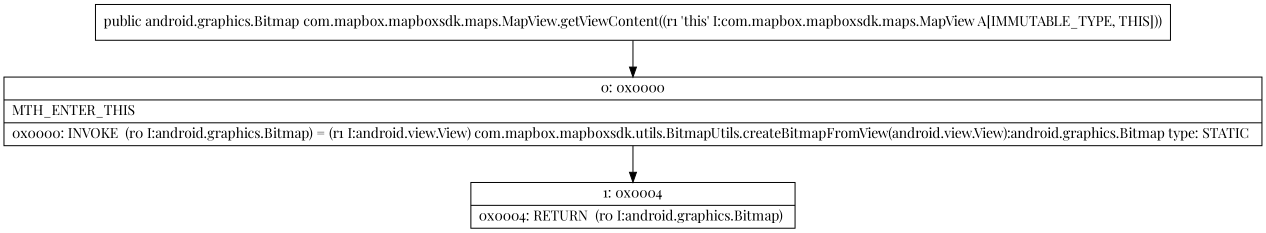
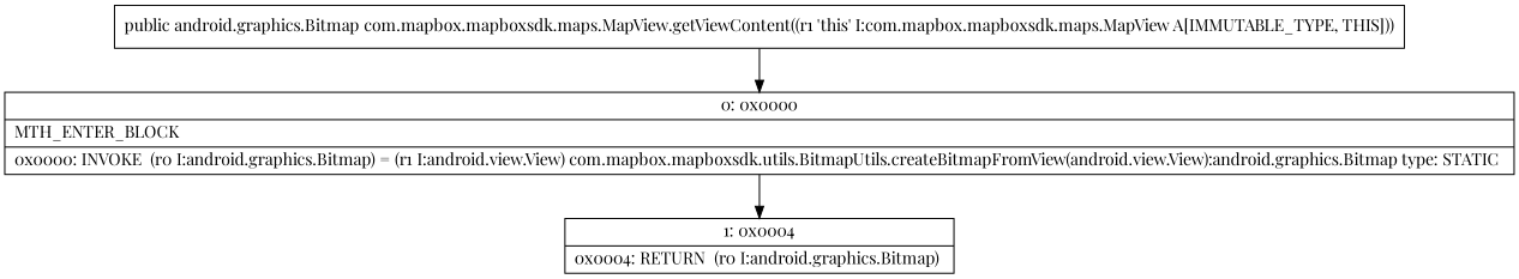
  digraph {
    fontname="Playfair Display"
    node [shape=record fontname="Playfair Display"]
    edge [fontname="Playfair Display"]
-   n1 [label="{0\:\ 0x0000|MTH_ENTER_THIS\l|0x0000: INVOKE  (r0 I:android.graphics.Bitmap) = (r1 I:android.view.View) com.mapbox.mapboxsdk.utils.BitmapUtils.createBitmapFromView(android.view.View):android.graphics.Bitmap type: STATIC \l}"]
+   n1 [label="{0\:\ 0x0000|MTH_ENTER_BLOCK\l|0x0000: INVOKE  (r0 I:android.graphics.Bitmap) = (r1 I:android.view.View) com.mapbox.mapboxsdk.utils.BitmapUtils.createBitmapFromView(android.view.View):android.graphics.Bitmap type: STATIC \l}"]
    n2 [label="{1\:\ 0x0004|0x0004: RETURN  (r0 I:android.graphics.Bitmap) \l}"]
    n3 [label="{public android.graphics.Bitmap com.mapbox.mapboxsdk.maps.MapView.getViewContent((r1 'this' I:com.mapbox.mapboxsdk.maps.MapView A[IMMUTABLE_TYPE, THIS])) }"]
    n1 -> n2
    n3 -> n1
  }
